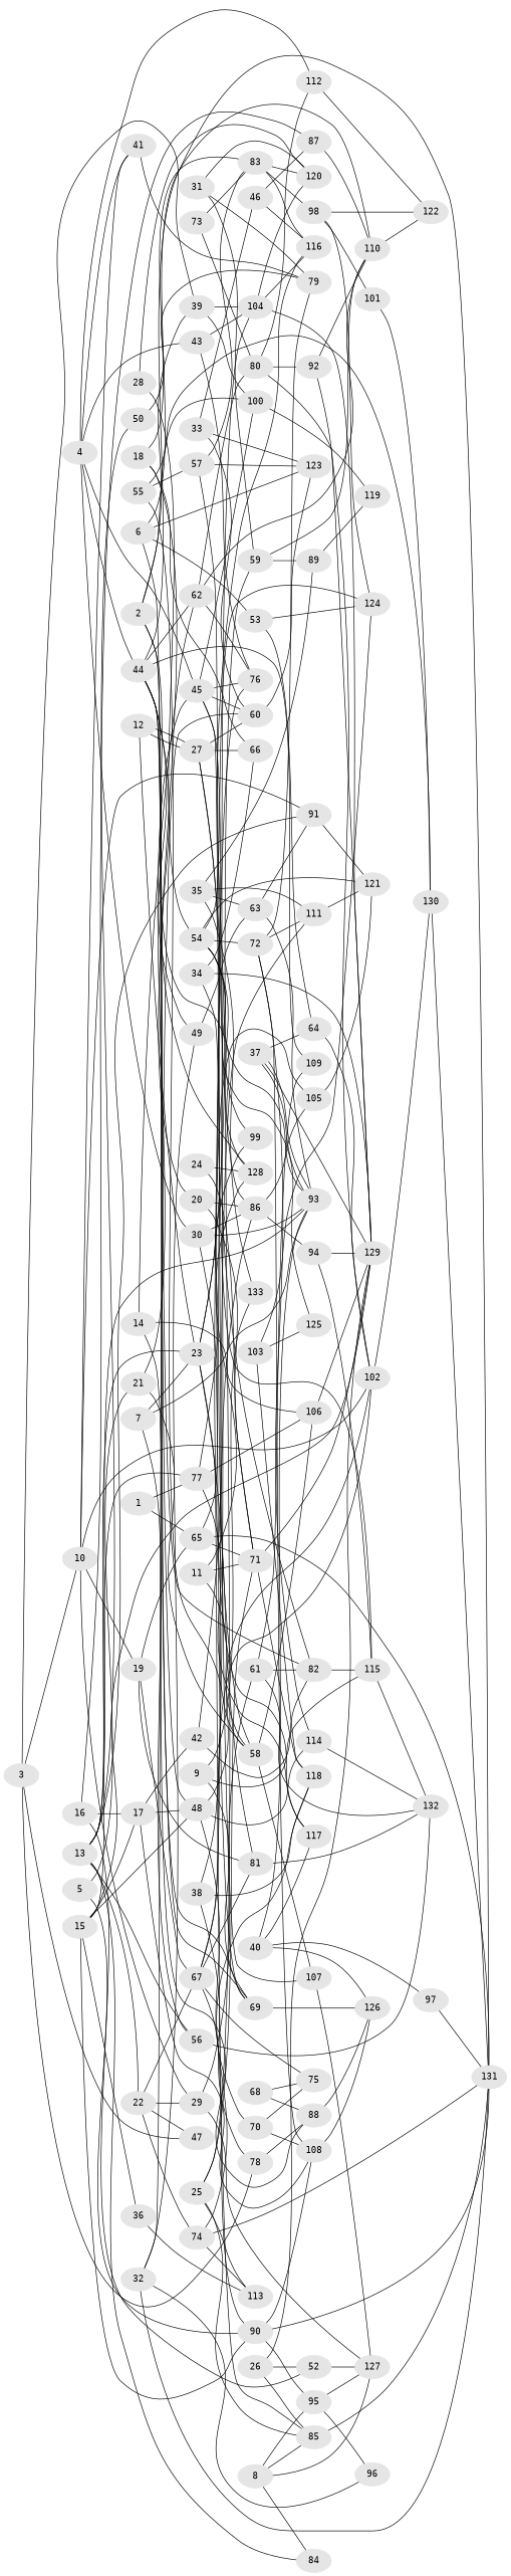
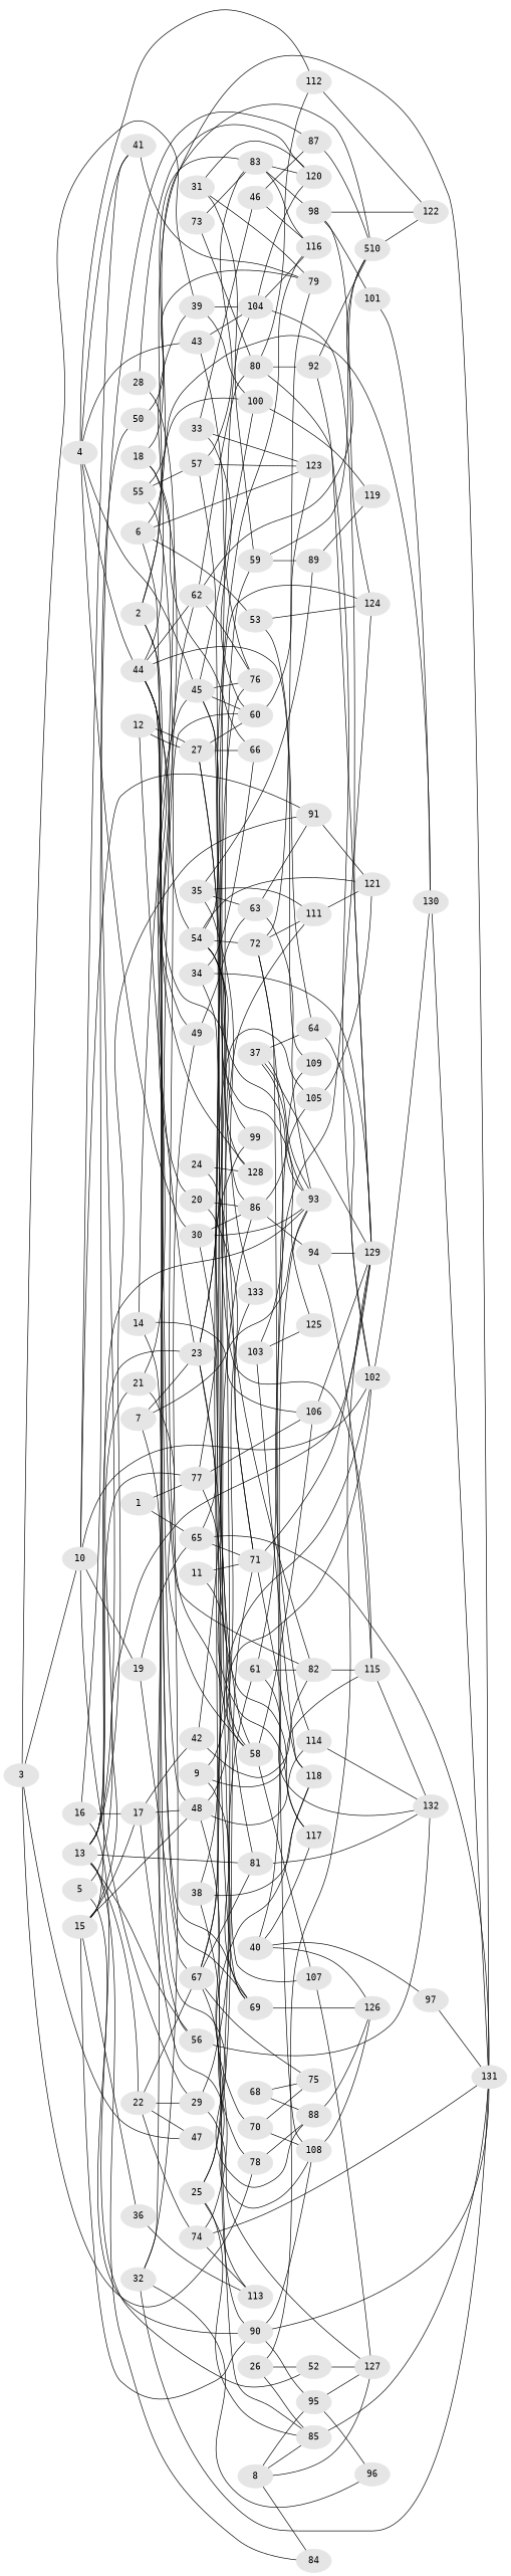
  graph {
    fontname="DejaVu Sans Mono"
    rankdir=LR
    node [color=gray90 fontname="DejaVu Sans Mono" style=filled]
    edge [fontname="DejaVu Sans Mono"]
    1
    65
    77
    71
    131
    105
    106
    117
    99
    2
    39
    69
    100
    128
    104
    126
    119
    3
    10
    47
    78
    41
    19
    29
    91
    102
    88
    4
    30
    43
    44
    45
    112
    93
    86
    79
    76
    62
    82
    49
    109
    60
    107
    122
    5
    21
    90
    58
    95
    108
    6
    48
    53
-   110
+   110 [label=510]
    123
    70
    114
    64
    124
    7
    23
    56
    85
    81
    116
    132
    8
    84
    127
    96
    9
    115
    133
    67
    61
    121
    130
    11
    129
    118
    12
    27
    66
    13
    22
    50
    74
    14
    80
    15
    17
    36
    42
    113
    16
    52
    87
    18
    20
    83
    120
    98
    111
    75
    94
    24
    25
    59
    89
    26
    28
    54
    72
    125
    31
    32
    63
    33
    46
    34
    35
    37
    38
    40
    97
    55
    57
    92
    68
    73
    101
    103
    1 -- 65
    1 -- 77
    65 -- 71
    65 -- 131
    65 -- 105
    77 -- 106
    77 -- 117
    77 -- 99
    71 -- 129
    71 -- 118
    105 -- 121
    106 -- 129
    2 -- 39
    2 -- 69
    2 -- 100
    2 -- 128
    39 -- 100
    39 -- 104
    69 -- 126
    100 -- 119
    104 -- 116
    104 -- 129
    104 -- 120
    3 -- 39
    3 -- 10
    3 -- 47
    3 -- 78
    10 -- 41
    10 -- 19
    10 -- 29
    10 -- 91
    10 -- 102
    78 -- 88
    41 -- 79
    19 -- 65
-   19 -- 81
+   13 -- 81
    19 -- 67
    29 -- 127
    29 -- 61
    91 -- 121
    102 -- 130
    88 -- 126
    4 -- 41
    4 -- 30
    4 -- 43
    4 -- 44
    4 -- 45
    4 -- 112
    30 -- 69
    30 -- 93
    30 -- 86
    43 -- 104
    43 -- 76
    44 -- 131
    44 -- 69
    44 -- 128
    44 -- 62
    44 -- 82
    44 -- 49
    44 -- 109
    45 -- 117
    45 -- 100
    45 -- 76
    45 -- 60
    45 -- 107
    112 -- 122
    86 -- 105
    86 -- 94
    62 -- 76
    62 -- 110
    62 -- 80
    82 -- 115
    49 -- 63
    60 -- 123
    107 -- 127
    5 -- 21
    5 -- 90
    21 -- 45
    21 -- 58
    90 -- 131
    90 -- 95
    90 -- 108
    58 -- 106
    58 -- 107
    95 -- 127
    95 -- 96
    108 -- 126
    6 -- 48
    6 -- 53
    6 -- 110
    6 -- 123
    48 -- 102
    48 -- 70
    48 -- 114
    53 -- 64
    53 -- 124
    110 -- 122
    70 -- 108
    70 -- 75
    114 -- 132
    64 -- 102
    7 -- 93
    7 -- 23
    7 -- 56
    23 -- 76
    23 -- 85
    23 -- 81
    23 -- 116
    56 -- 132
    85 -- 131
    81 -- 132
    8 -- 95
    8 -- 85
    8 -- 84
    8 -- 127
    9 -- 69
    9 -- 115
    9 -- 133
    115 -- 132
    67 -- 102
    67 -- 90
    67 -- 81
    67 -- 111
    67 -- 75
    61 -- 82
    61 -- 109
    61 -- 132
    130 -- 131
    11 -- 71
-   11 -- 128
    11 -- 58
    12 -- 23
    12 -- 27
    12 -- 27
    27 -- 82
    27 -- 60
    27 -- 58
    27 -- 66
    13 -- 91
    13 -- 93
    13 -- 23
    13 -- 56
    13 -- 84
    13 -- 22
    13 -- 50
    22 -- 47
    22 -- 29
    22 -- 67
    22 -- 74
    50 -- 79
    74 -- 131
    74 -- 118
    74 -- 113
    14 -- 106
    14 -- 88
    14 -- 62
    80 -- 112
    80 -- 129
    80 -- 92
    15 -- 77
    15 -- 90
    15 -- 48
    15 -- 129
    15 -- 17
    15 -- 36
    17 -- 108
    17 -- 48
    17 -- 42
    36 -- 113
    42 -- 86
    42 -- 82
    16 -- 17
    16 -- 52
    16 -- 87
    52 -- 127
    87 -- 110
    18 -- 66
    18 -- 20
    18 -- 83
    20 -- 71
    20 -- 86
    83 -- 116
    83 -- 120
    83 -- 98
    98 -- 122
    98 -- 124
    98 -- 101
    111 -- 121
    94 -- 115
    94 -- 129
    24 -- 71
    24 -- 128
    25 -- 71
    25 -- 85
    25 -- 113
    25 -- 59
    59 -- 110
    59 -- 89
    89 -- 119
    26 -- 85
    26 -- 129
    26 -- 52
    28 -- 120
    28 -- 54
    54 -- 99
    54 -- 93
    54 -- 124
    54 -- 121
    54 -- 72
    54 -- 125
    72 -- 79
    72 -- 108
    72 -- 114
    72 -- 111
    31 -- 79
    31 -- 120
    31 -- 59
    32 -- 131
    32 -- 49
    32 -- 60
    32 -- 96
    63 -- 91
    63 -- 93
    33 -- 60
    33 -- 123
    33 -- 46
    46 -- 116
    46 -- 87
    34 -- 115
    34 -- 129
    34 -- 66
    35 -- 133
    35 -- 111
    35 -- 89
    35 -- 63
    37 -- 93
    37 -- 93
    37 -- 64
    37 -- 129
    38 -- 104
    38 -- 78
    38 -- 118
    40 -- 117
    40 -- 126
    40 -- 93
    40 -- 97
    97 -- 131
    55 -- 58
    55 -- 130
    55 -- 57
    57 -- 86
    57 -- 123
    57 -- 83
    92 -- 102
    92 -- 110
    68 -- 88
    68 -- 75
    73 -- 80
    73 -- 83
    101 -- 130
    103 -- 124
    103 -- 118
    103 -- 125
  }
